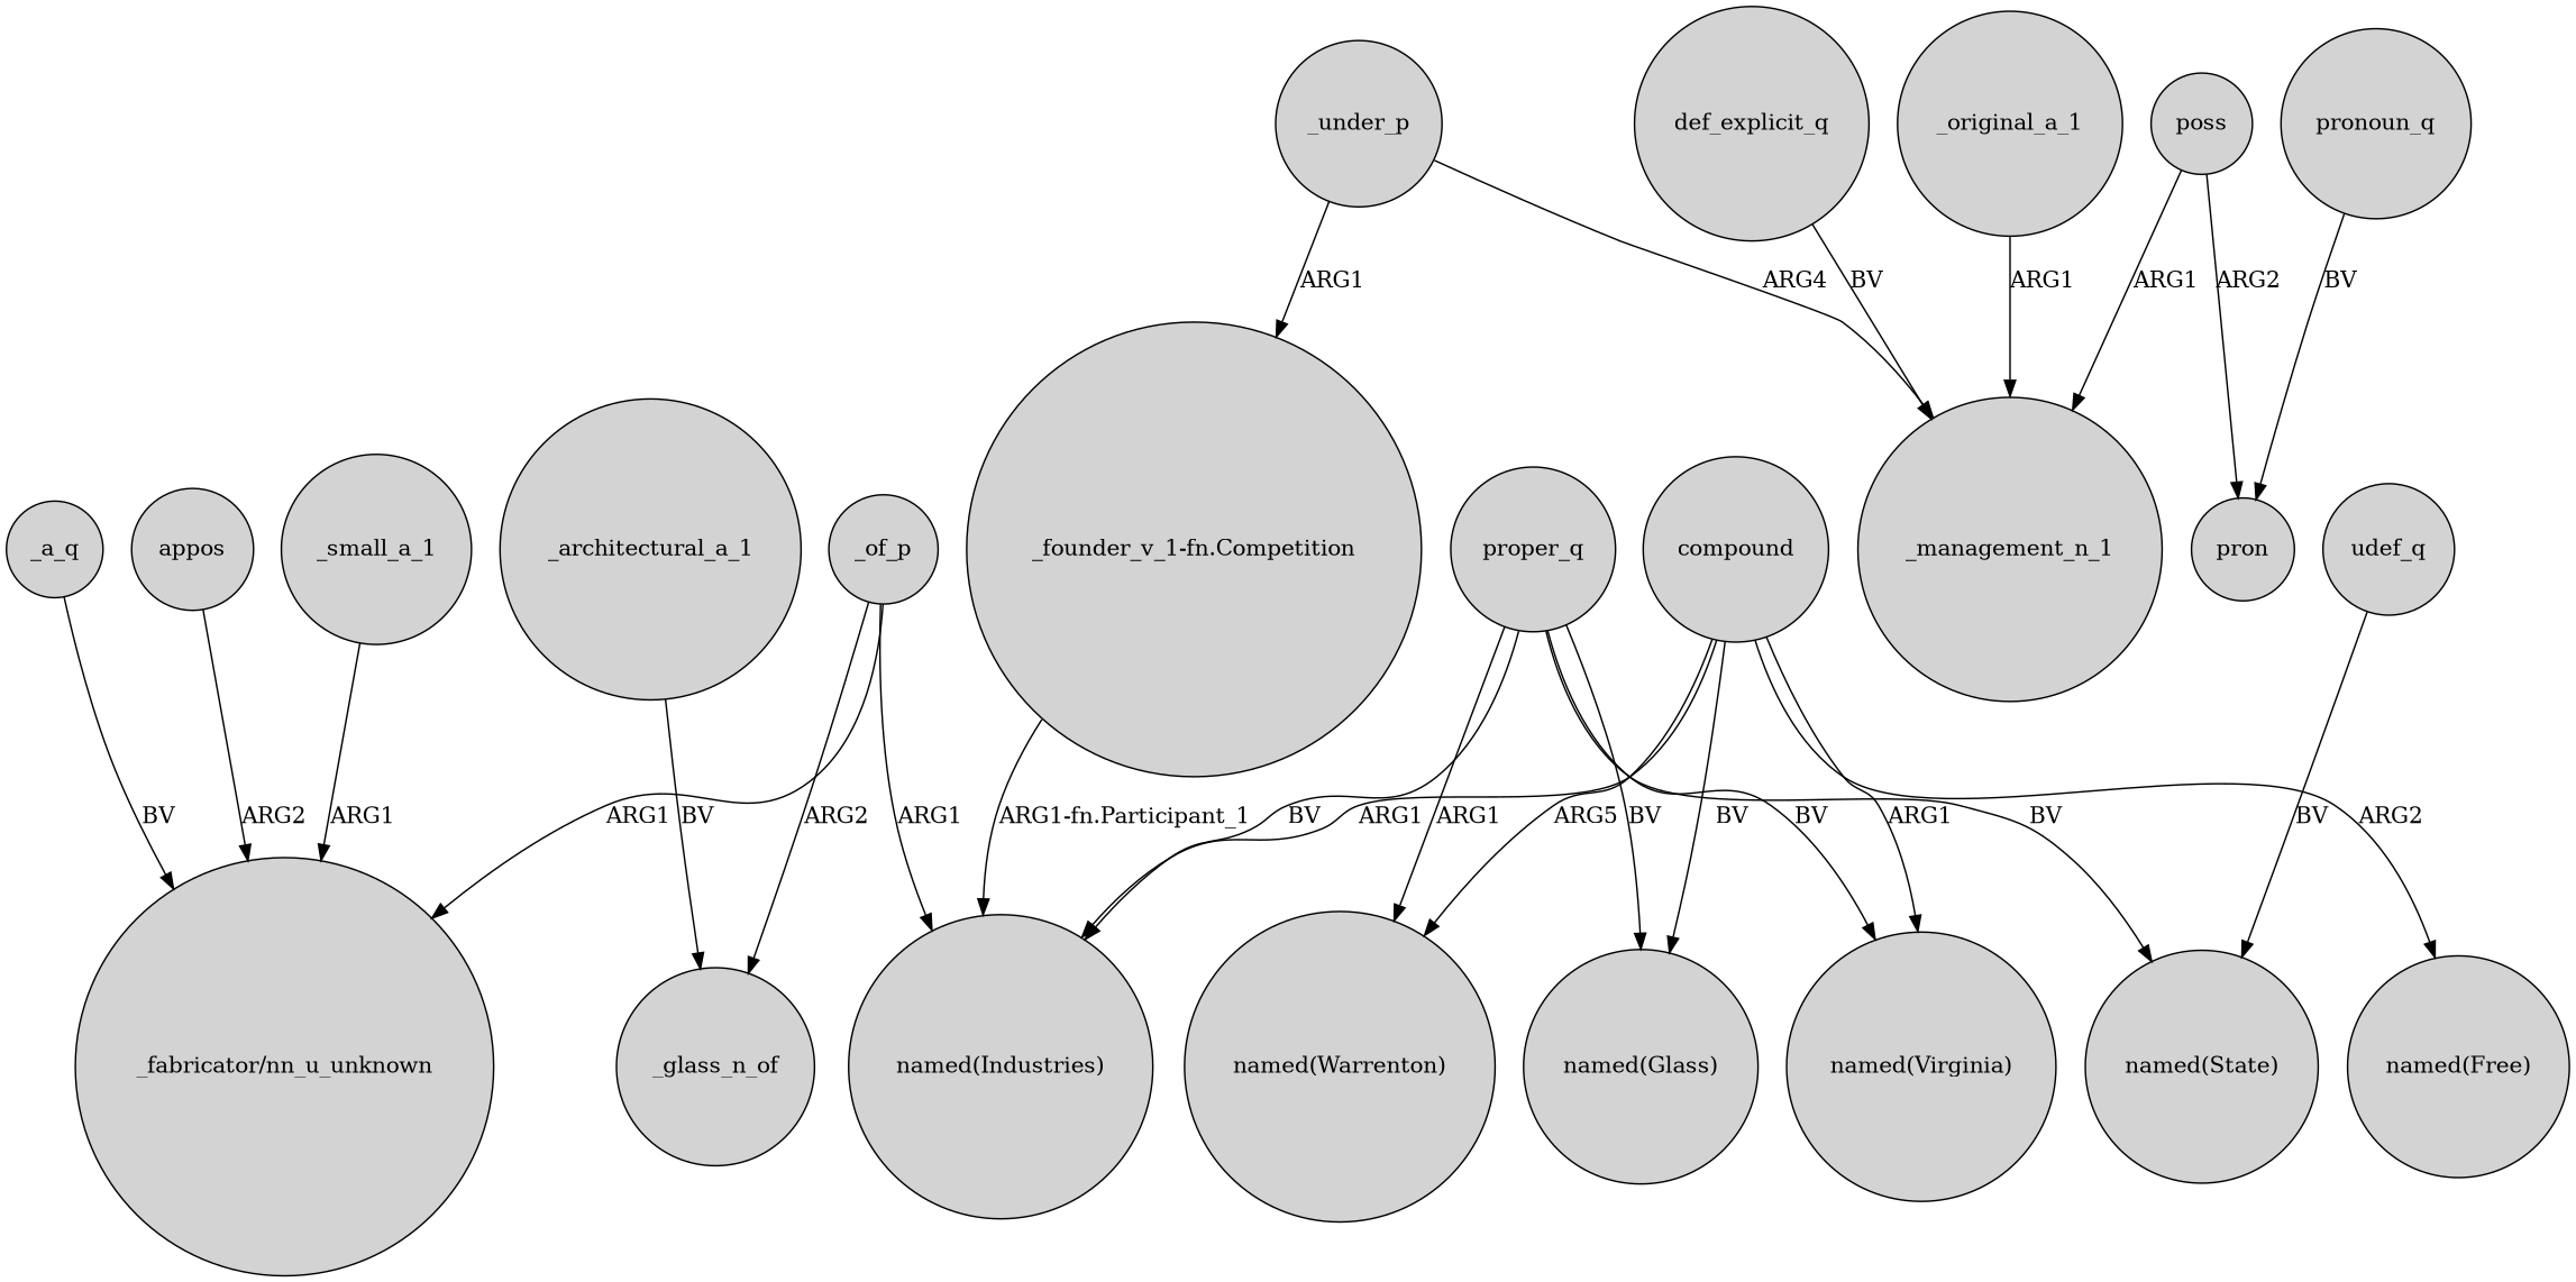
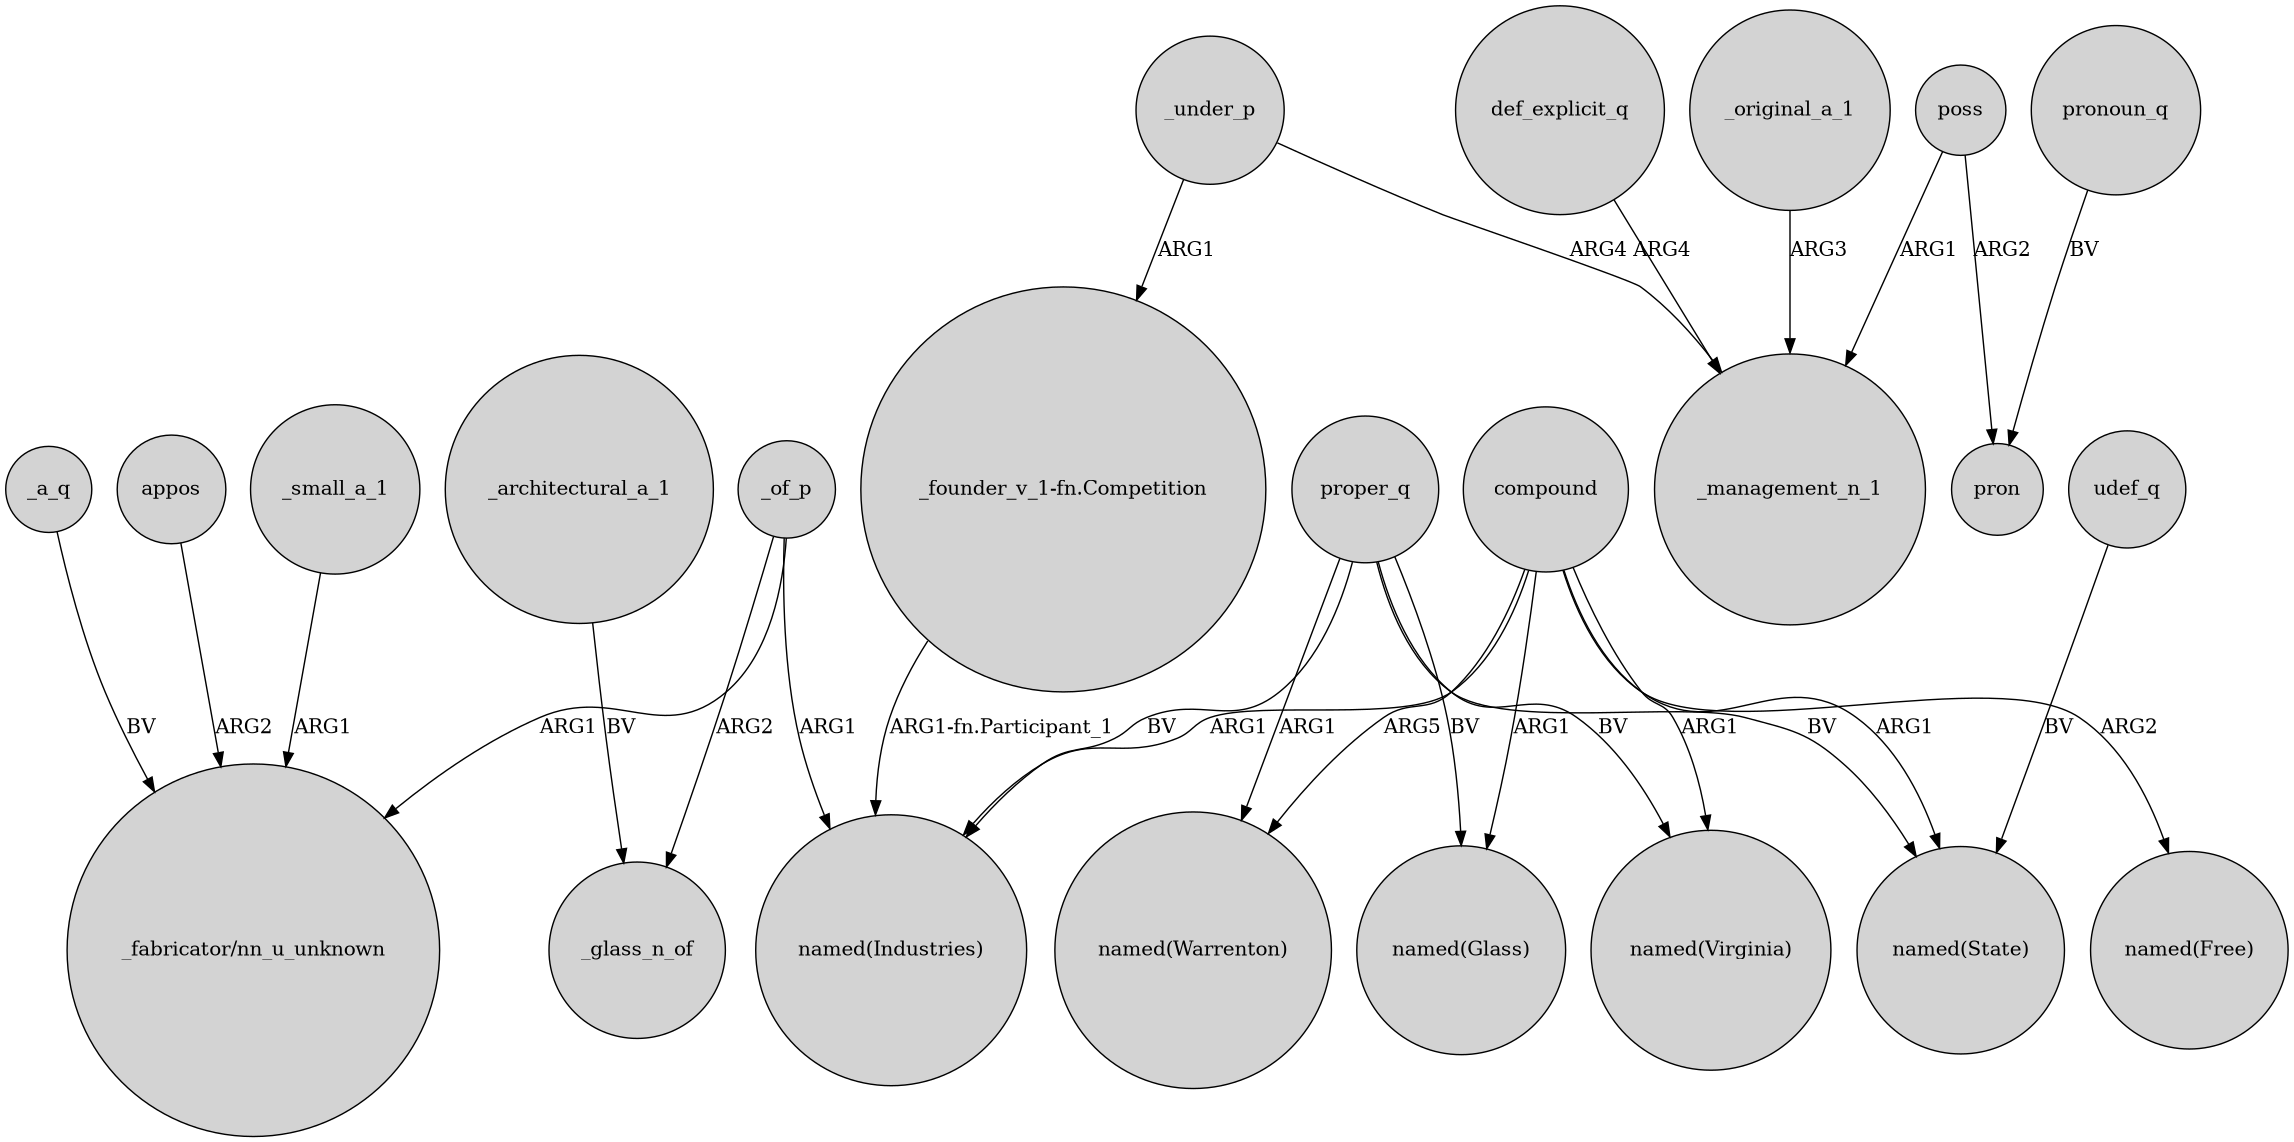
  digraph {
    node [shape=circle style=filled]
    appos
    "_fabricator/nn_u_unknown"
    proper_q
    "named(Industries)"
    "named(Warrenton)"
    "named(Glass)"
    "named(Virginia)"
    "named(State)"
    _small_a_1
    poss
    _management_n_1
    pron
    _of_p
    _glass_n_of
    compound
    "named(Free)"
    udef_q
    def_explicit_q
    "_founder_v_1-fn.Competition"
    _architectural_a_1
    _under_p
    _a_q
    pronoun_q
    _original_a_1
    appos -> "_fabricator/nn_u_unknown" [label=ARG2]
    proper_q -> "named(Industries)" [label=BV]
    proper_q -> "named(Warrenton)" [label=ARG1]
    proper_q -> "named(Glass)" [label=BV]
    proper_q -> "named(Virginia)" [label=BV]
    proper_q -> "named(State)" [label=BV]
    _small_a_1 -> "_fabricator/nn_u_unknown" [label=ARG1]
    poss -> _management_n_1 [label=ARG1]
    poss -> pron [label=ARG2]
    _of_p -> "_fabricator/nn_u_unknown" [label=ARG1]
    _of_p -> "named(Industries)" [label=ARG1]
    _of_p -> _glass_n_of [label=ARG2]
    compound -> "named(Industries)" [label=ARG1]
    compound -> "named(Warrenton)" [label=ARG5]
-   compound -> "named(Glass)" [label=BV]
+   compound -> "named(Glass)" [label=ARG1]
    compound -> "named(Virginia)" [label=ARG1]
+   compound -> "named(State)" [label=ARG1]
    compound -> "named(Free)" [label=ARG2]
    udef_q -> "named(State)" [label=BV]
-   def_explicit_q -> _management_n_1 [label=BV]
+   def_explicit_q -> _management_n_1 [label=ARG4]
    "_founder_v_1-fn.Competition" -> "named(Industries)" [label="ARG1-fn.Participant_1"]
    _architectural_a_1 -> _glass_n_of [label=BV]
    _under_p -> _management_n_1 [label=ARG4]
    _under_p -> "_founder_v_1-fn.Competition" [label=ARG1]
    _a_q -> "_fabricator/nn_u_unknown" [label=BV]
    pronoun_q -> pron [label=BV]
-   _original_a_1 -> _management_n_1 [label=ARG1]
+   _original_a_1 -> _management_n_1 [label=ARG3]
  }
